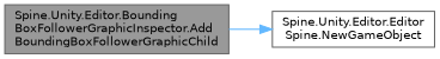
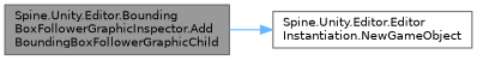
  digraph {
    rankdir=LR
    node [fontname=Helvetica fontsize=10 shape=box style=filled]
    n1 [color=gray40 fillcolor=grey60 fontcolor=black height=0.2 label="Spine.Unity.Editor.Bounding\lBoxFollowerGraphicInspector.Add\lBoundingBoxFollowerGraphicChild" width=0.4]
-   n2 [color=grey40 fillcolor=white height=0.2 label="Spine.Unity.Editor.Editor\lSpine.NewGameObject" width=0.4]
+   n2 [color=grey40 fillcolor=white height=0.2 label="Spine.Unity.Editor.Editor\lInstantiation.NewGameObject" width=0.4]
    n1 -> n2 [color=steelblue1 fontname=Helvetica fontsize=10 labelfontname=Helvetica labelfontsize=10 style=solid]
  }
